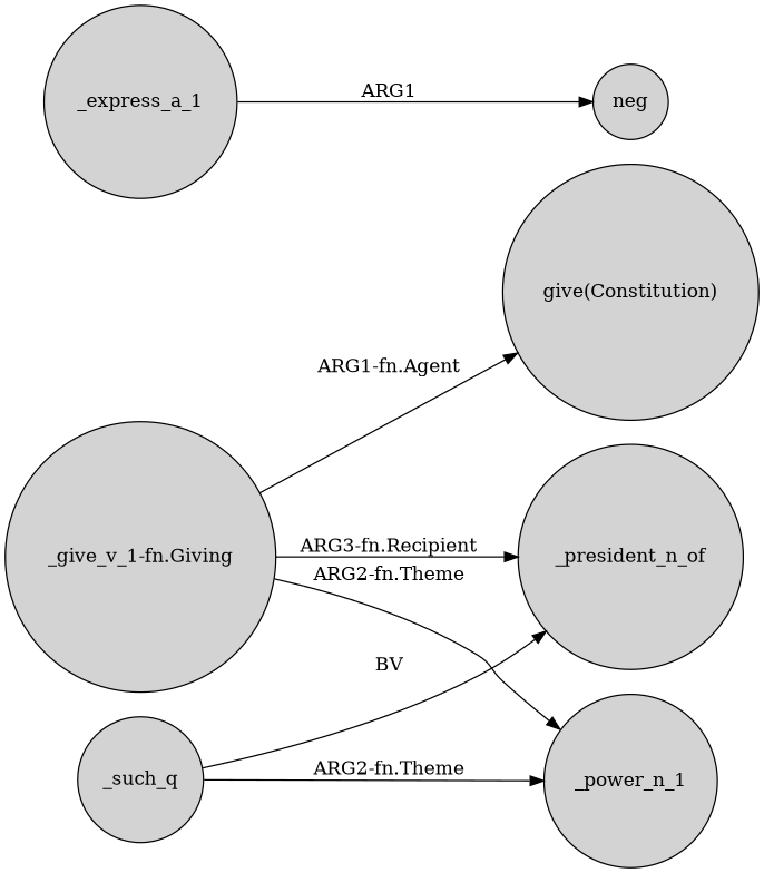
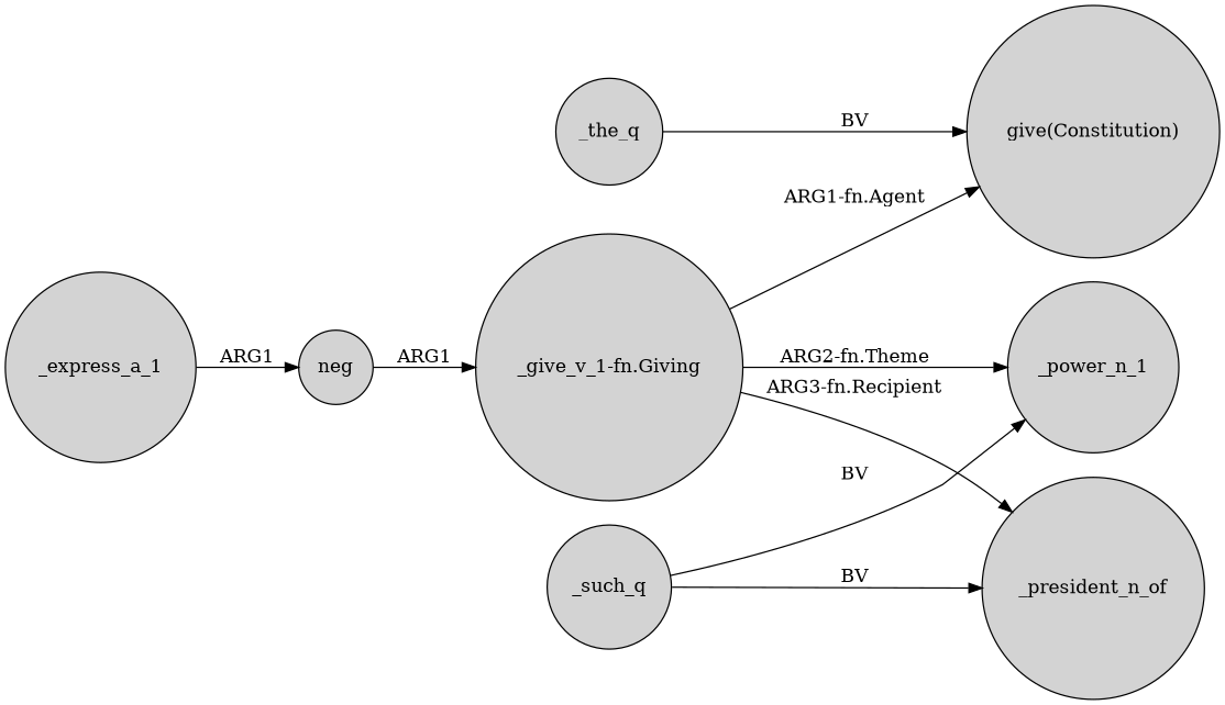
  digraph {
    rankdir=LR
    node [shape=circle style=filled]
    n1 [label="give(Constitution)"]
    "_give_v_1-fn.Giving"
    _president_n_of
    _power_n_1
+   _the_q
    neg
    _express_a_1
    _such_q
    "_give_v_1-fn.Giving" -> n1 [label="ARG1-fn.Agent"]
    "_give_v_1-fn.Giving" -> _president_n_of [label="ARG3-fn.Recipient"]
    "_give_v_1-fn.Giving" -> _power_n_1 [label="ARG2-fn.Theme"]
+   _the_q -> n1 [label=BV]
+   neg -> "_give_v_1-fn.Giving" [label=ARG1]
    _express_a_1 -> neg [label=ARG1]
    _such_q -> _president_n_of [label=BV]
-   _such_q -> _power_n_1 [label="ARG2-fn.Theme"]
+   _such_q -> _power_n_1 [label=BV]
  }
